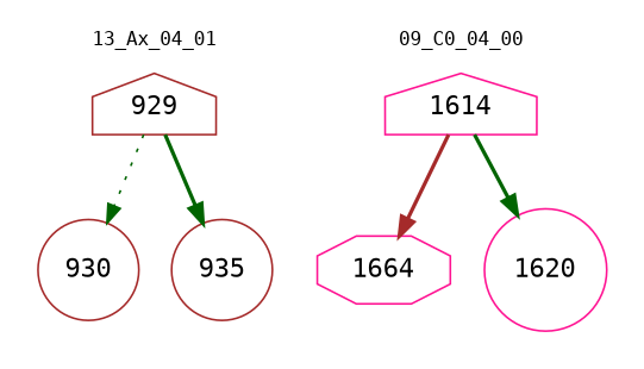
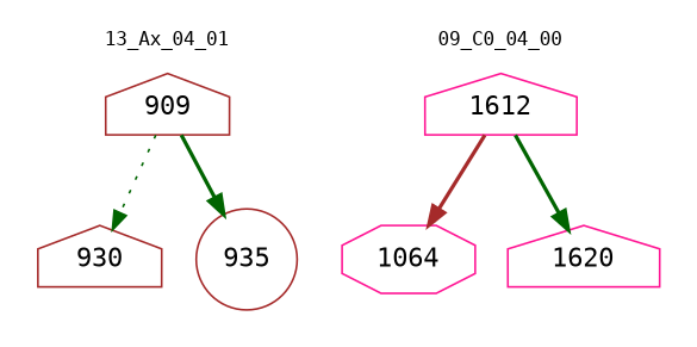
  digraph {
    fontname="DejaVu Sans Mono"
    node [color=brown fontname="DejaVu Sans Mono" shape=circle]
    edge [color=darkgreen fontname="DejaVu Sans Mono" style=bold]
-   n1 [label=929 shape=house]
-   n2 [label=930]
+   n1 [label=909 shape=house]
+   n2 [label=930 shape=house]
    n3 [label=935]
-   n4 [color=deeppink label=1614 shape=house]
-   n5 [color=deeppink label=1664 shape=octagon]
-   n6 [color=deeppink label=1620]
+   n4 [color=deeppink label=1612 shape=house]
+   n5 [color=deeppink label=1064 shape=octagon]
+   n6 [color=deeppink label=1620 shape=house]
    subgraph cluster_1 {
      color=white
      fontsize=10
      label="13_Ax_04_01"
      n1
      n2
      n3
    }
    subgraph cluster_2 {
      color=white
      fontsize=10
      label="09_C0_04_00"
      n4
      n5
      n6
    }
    n1 -> n2 [style=dotted]
    n1 -> n3
    n4 -> n5 [color=brown]
    n4 -> n6
  }
